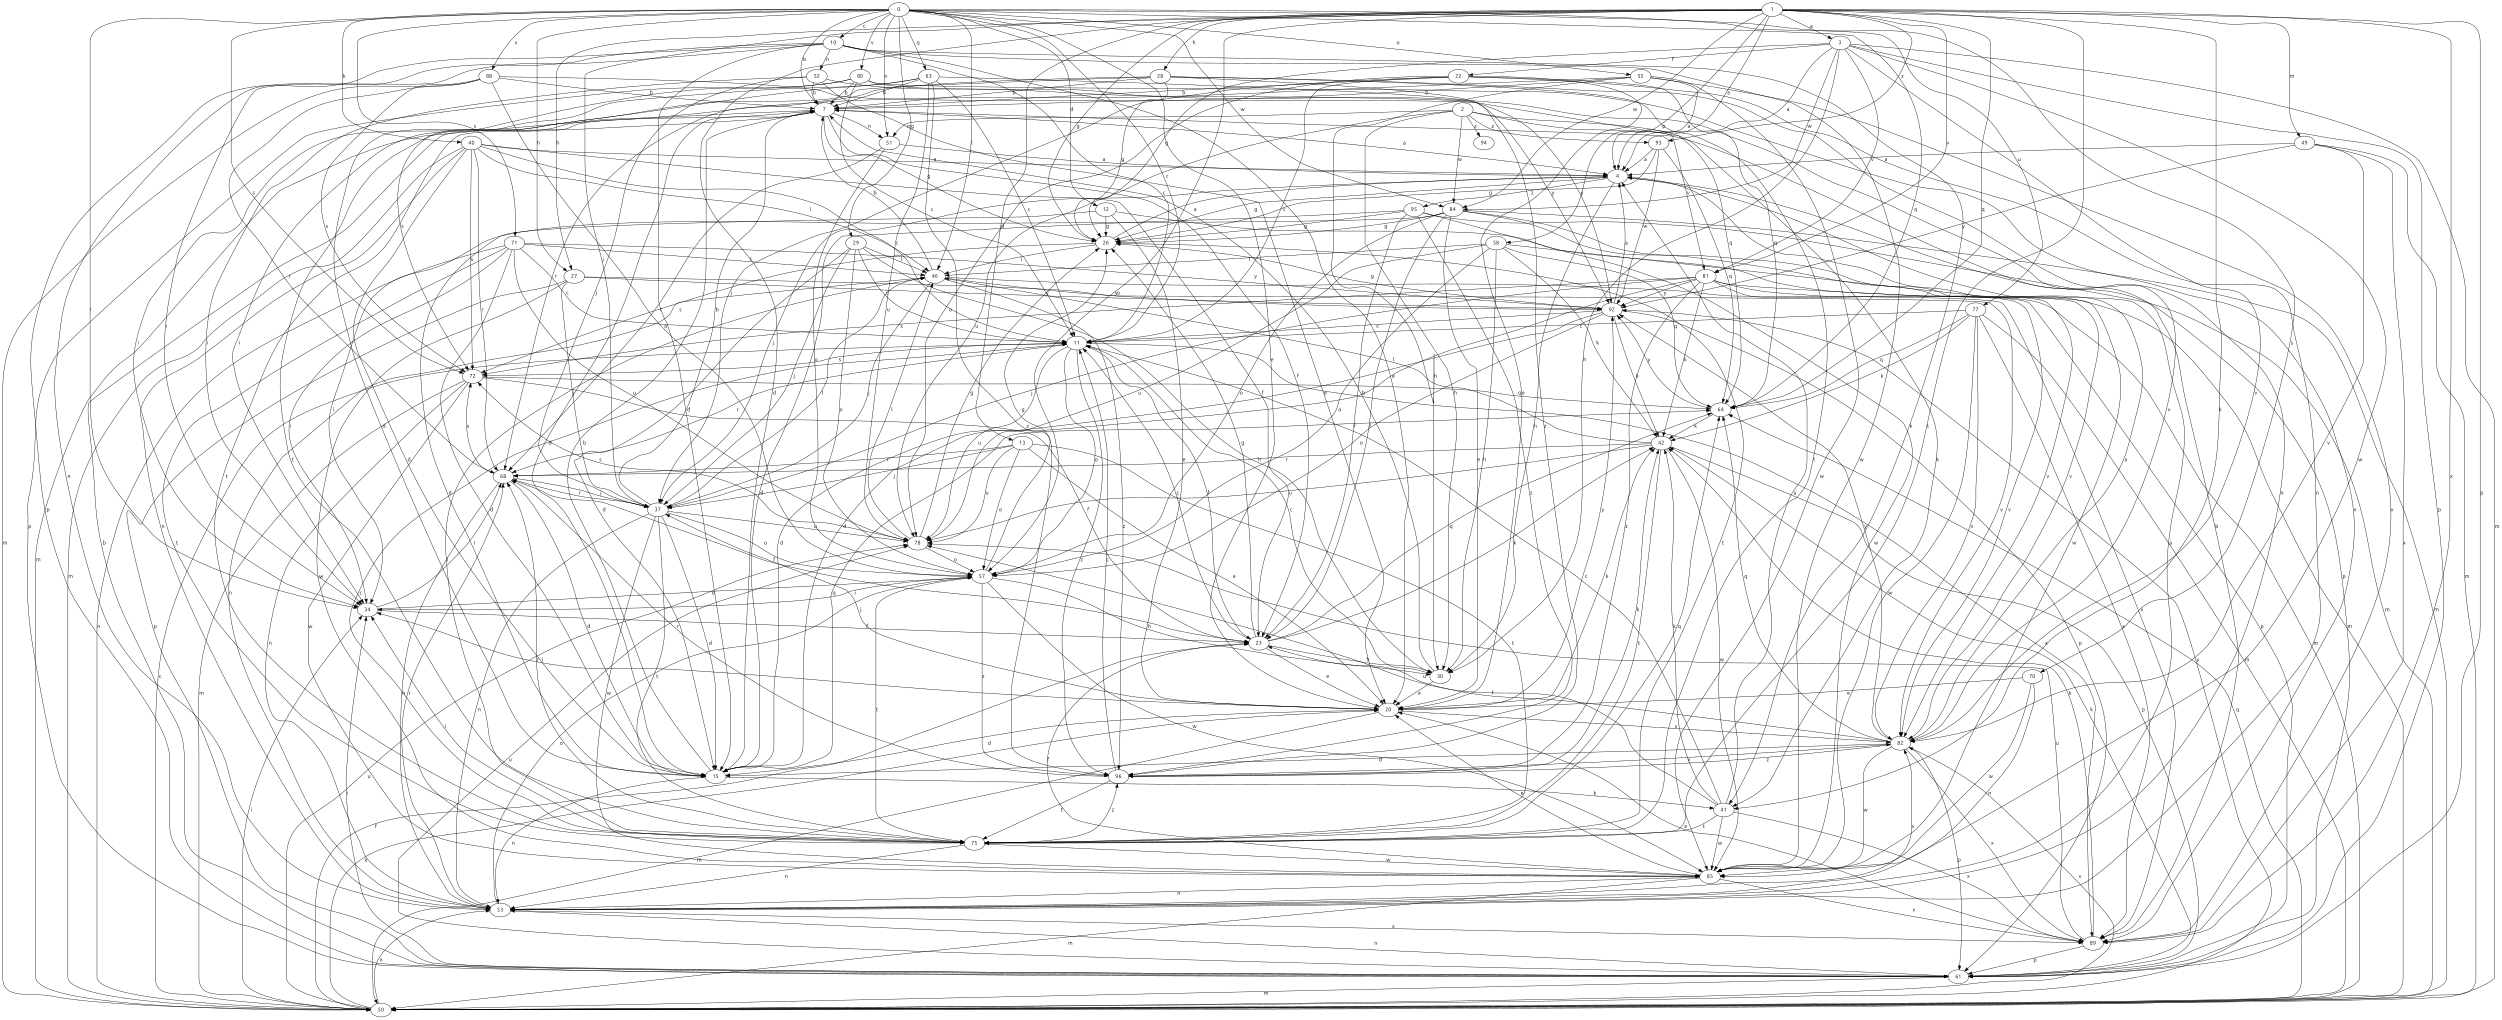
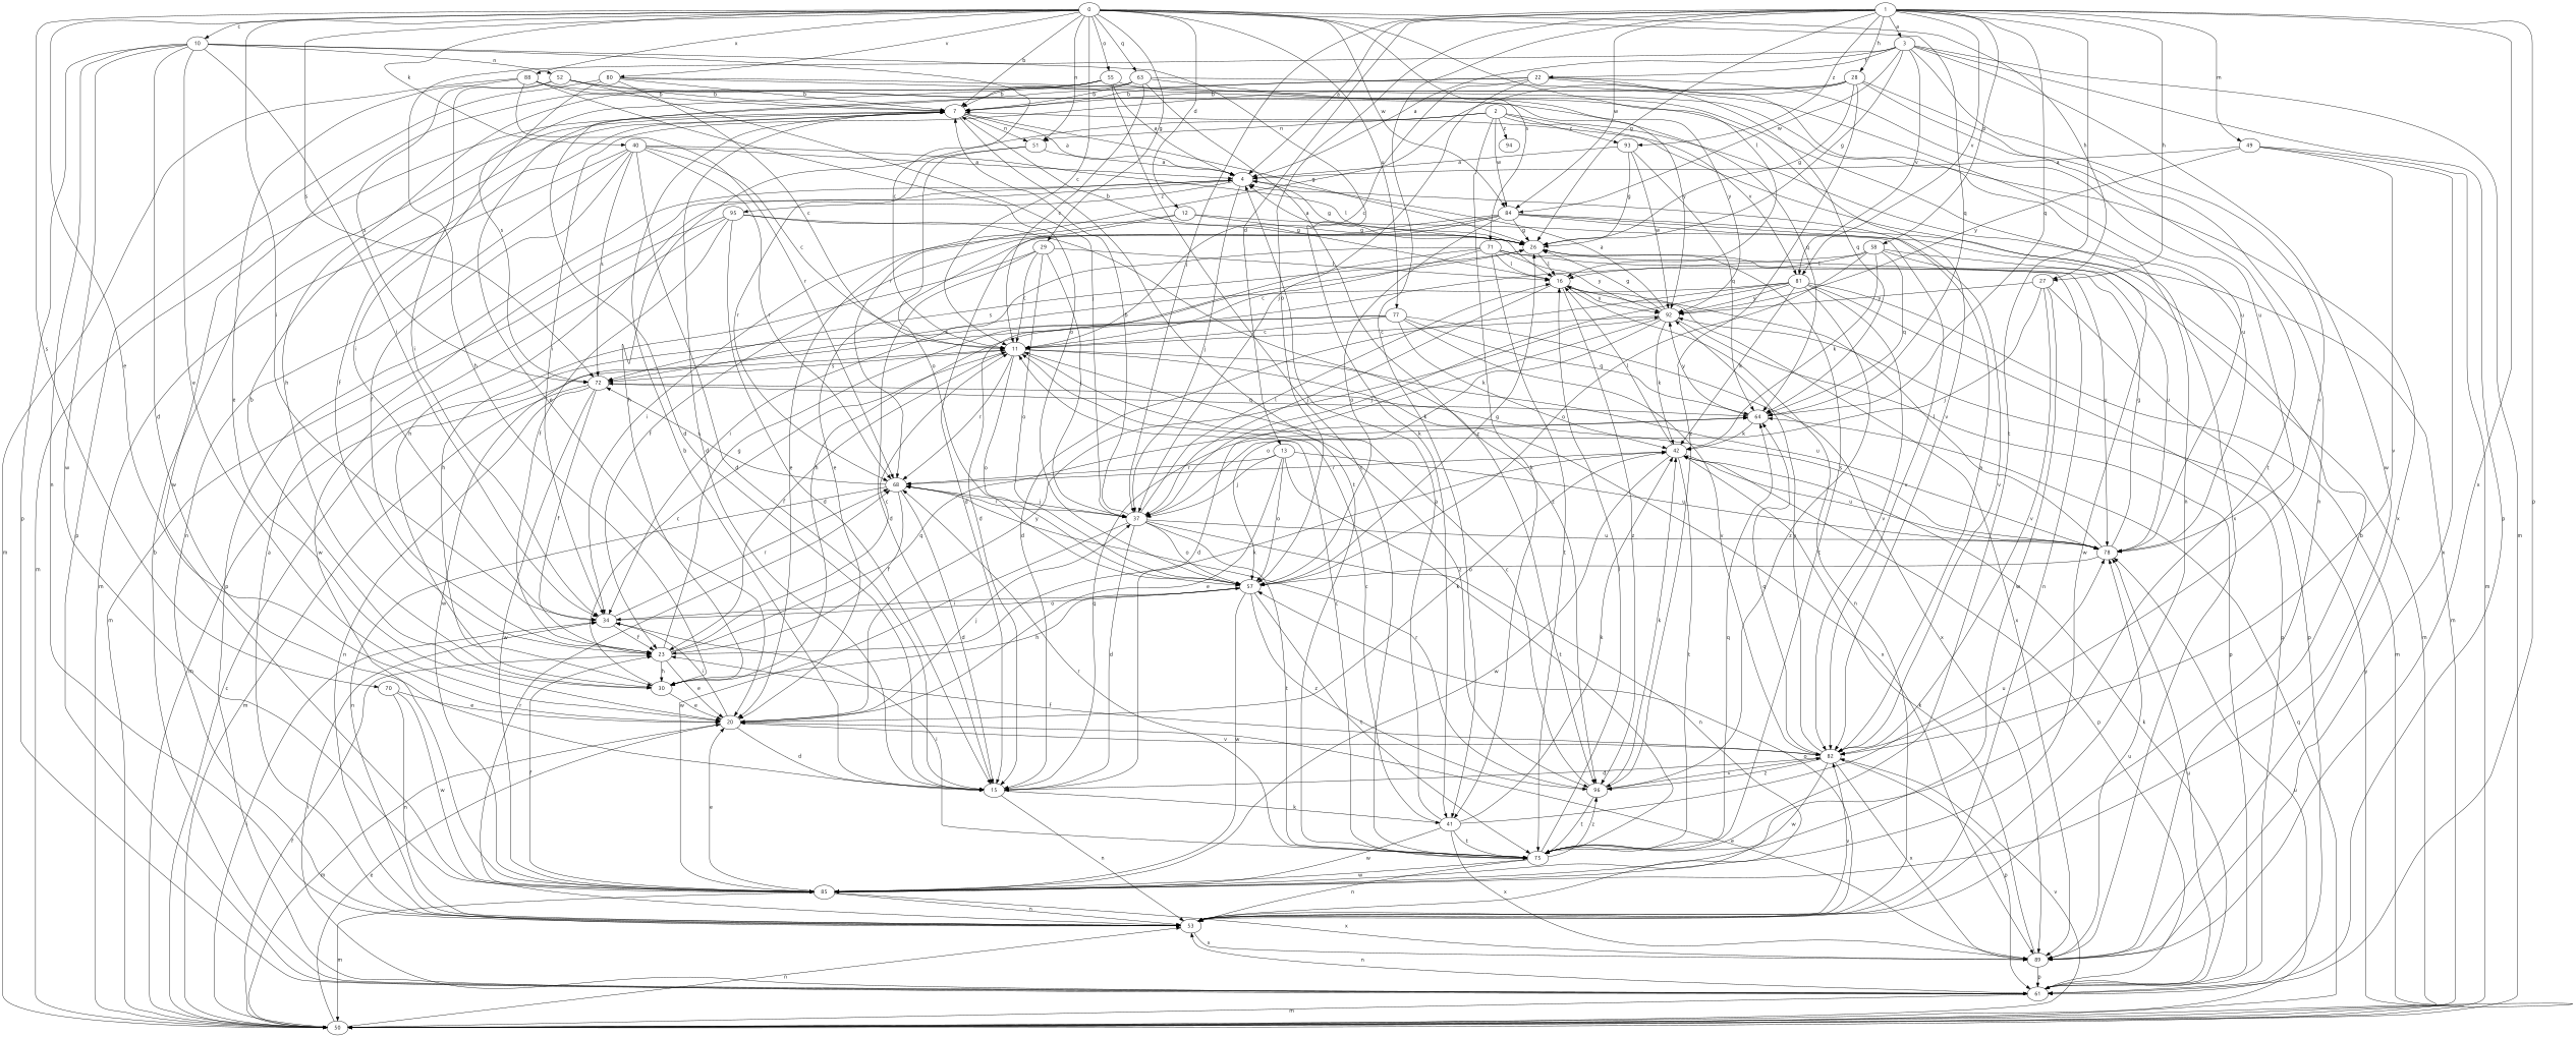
  strict digraph {
    fontname=Ubuntu
    node [fontname=Ubuntu]
    edge [fontname=Ubuntu]
    0
    7
    10
    11
    12
    20
    n7 [label=29]
    27
    34
    40
-   46
+   46 [label=16]
    51
    55
    63
    64
    70
    71
    72
    77
    80
    84
    88
    4
    15
    26
    75
    50
    23
    41
    61
    85
    52
    53
    57
    89
    78
    68
    96
    82
    37
    42
    92
    30
    1
    3
    13
    28
    49
    58
    81
    93
    22
    95
    2
    94
    0 -> 7 [label=b]
    0 -> 10 [label=c]
    0 -> 11 [label=c]
    0 -> 12 [label=d]
    0 -> 20 [label=e]
    0 -> n7 [label=g]
    0 -> 27 [label=h]
    0 -> 34 [label=i]
    0 -> 40 [label=k]
    0 -> 46 [label=l]
    0 -> 51 [label=n]
    0 -> 55 [label=o]
    0 -> 63 [label=q]
    0 -> 64 [label=q]
    0 -> 70 [label=s]
    0 -> 71 [label=s]
    0 -> 72 [label=s]
    0 -> 77 [label=u]
    0 -> 80 [label=v]
    0 -> 84 [label=w]
    0 -> 88 [label=x]
    7 -> 51 [label=n]
    7 -> 4 [label=a]
    7 -> 15 [label=d]
    7 -> 26 [label=g]
    7 -> 75 [label=t]
    7 -> 50 [label=m]
    7 -> 23 [label=f]
    10 -> 11 [label=c]
    10 -> 20 [label=e]
    10 -> 34 [label=i]
    10 -> 15 [label=d]
    10 -> 41 [label=k]
    10 -> 61 [label=p]
    10 -> 85 [label=w]
    10 -> 52 [label=n]
    10 -> 53 [label=n]
    11 -> 72 [label=s]
    11 -> 23 [label=f]
    11 -> 57 [label=o]
    11 -> 89 [label=x]
    11 -> 78 [label=u]
    11 -> 68 [label=r]
    11 -> 96 [label=z]
    12 -> 20 [label=e]
    12 -> 15 [label=d]
    12 -> 26 [label=g]
    12 -> 82 [label=v]
    20 -> 34 [label=i]
    20 -> 15 [label=d]
    20 -> 50 [label=m]
    20 -> 82 [label=v]
    20 -> 37 [label=j]
    20 -> 42 [label=k]
    20 -> 92 [label=y]
    n7 -> 11 [label=c]
    n7 -> 46 [label=l]
    n7 -> 15 [label=d]
    n7 -> 57 [label=o]
    n7 -> 37 [label=j]
    n7 -> 30 [label=h]
    27 -> 61 [label=p]
    27 -> 85 [label=w]
    27 -> 82 [label=v]
    27 -> 37 [label=j]
    27 -> 92 [label=y]
    34 -> 23 [label=f]
    34 -> 57 [label=o]
    34 -> 68 [label=r]
    40 -> 11 [label=c]
    40 -> 46 [label=l]
    40 -> 72 [label=s]
    40 -> 4 [label=a]
    40 -> 15 [label=d]
    40 -> 50 [label=m]
    40 -> 23 [label=f]
    40 -> 53 [label=n]
    40 -> 68 [label=r]
    46 -> 7 [label=b]
    46 -> 53 [label=n]
    46 -> 89 [label=x]
    46 -> 96 [label=z]
    46 -> 37 [label=j]
    46 -> 92 [label=y]
    51 -> 4 [label=a]
    51 -> 57 [label=o]
    51 -> 68 [label=r]
    55 -> 7 [label=b]
    55 -> 4 [label=a]
    55 -> 75 [label=t]
    55 -> 85 [label=w]
    55 -> 89 [label=x]
    55 -> 30 [label=h]
    63 -> 7 [label=b]
    63 -> 11 [label=c]
    63 -> 72 [label=s]
    63 -> 15 [label=d]
    63 -> 78 [label=u]
    63 -> 96 [label=z]
    63 -> 92 [label=y]
    64 -> 42 [label=k]
    64 -> 92 [label=y]
    70 -> 20 [label=e]
    70 -> 85 [label=w]
    70 -> 53 [label=n]
    71 -> 11 [label=c]
    71 -> 34 [label=i]
    71 -> 46 [label=l]
    71 -> 15 [label=d]
    71 -> 75 [label=t]
-   71 -> 50 [label=n]
+   71 -> 53 [label=n]
    71 -> 78 [label=u]
    71 -> 92 [label=y]
    72 -> 64 [label=q]
    72 -> 50 [label=m]
    72 -> 23 [label=f]
    72 -> 85 [label=w]
    72 -> 53 [label=n]
    77 -> 11 [label=c]
    77 -> 64 [label=q]
    77 -> 50 [label=m]
    77 -> 85 [label=w]
    77 -> 89 [label=x]
    77 -> 82 [label=v]
    77 -> 42 [label=k]
    80 -> 7 [label=b]
    80 -> 11 [label=c]
    80 -> 34 [label=i]
    80 -> 61 [label=p]
    80 -> 89 [label=x]
    80 -> 82 [label=v]
    84 -> 20 [label=e]
    84 -> 34 [label=i]
    84 -> 26 [label=g]
    84 -> 50 [label=m]
    84 -> 23 [label=f]
    84 -> 85 [label=w]
    84 -> 57 [label=o]
    84 -> 82 [label=v]
    88 -> 7 [label=b]
    88 -> 64 [label=q]
    88 -> 72 [label=s]
    88 -> 50 [label=m]
    88 -> 57 [label=o]
    88 -> 68 [label=r]
    4 -> 26 [label=g]
    4 -> 61 [label=p]
    4 -> 37 [label=j]
    4 -> 30 [label=h]
    4 -> 95 [label=z]
    15 -> 7 [label=b]
    15 -> 64 [label=q]
    15 -> 41 [label=k]
    15 -> 53 [label=n]
    26 -> 46 [label=l]
    26 -> 72 [label=s]
    26 -> 4 [label=a]
    26 -> 75 [label=t]
    75 -> 11 [label=c]
    75 -> 34 [label=i]
    75 -> 46 [label=l]
    75 -> 64 [label=q]
    75 -> 85 [label=w]
    75 -> 53 [label=n]
    75 -> 68 [label=r]
    75 -> 96 [label=z]
    50 -> 11 [label=c]
    50 -> 20 [label=e]
    50 -> 34 [label=i]
    50 -> 64 [label=q]
    50 -> 23 [label=f]
    50 -> 53 [label=n]
    50 -> 78 [label=u]
    50 -> 82 [label=v]
    50 -> 92 [label=y]
    23 -> 11 [label=c]
    23 -> 20 [label=e]
    23 -> 64 [label=q]
    23 -> 26 [label=g]
    23 -> 42 [label=k]
    23 -> 30 [label=h]
    41 -> 11 [label=c]
    41 -> 4 [label=a]
    41 -> 75 [label=t]
    41 -> 85 [label=w]
    41 -> 89 [label=x]
    41 -> 78 [label=u]
    41 -> 42 [label=k]
    61 -> 7 [label=b]
    61 -> 34 [label=i]
    61 -> 50 [label=m]
    61 -> 53 [label=n]
    61 -> 78 [label=u]
    61 -> 42 [label=k]
    85 -> 20 [label=e]
    85 -> 50 [label=m]
    85 -> 23 [label=f]
    85 -> 53 [label=n]
    85 -> 89 [label=x]
    52 -> 7 [label=b]
    52 -> 20 [label=e]
    52 -> 34 [label=i]
    52 -> 37 [label=j]
    52 -> 92 [label=y]
    53 -> 4 [label=a]
    53 -> 57 [label=o]
    53 -> 89 [label=x]
    53 -> 68 [label=r]
    53 -> 82 [label=v]
    57 -> 34 [label=i]
    57 -> 26 [label=g]
    57 -> 75 [label=t]
    57 -> 85 [label=w]
    57 -> 96 [label=z]
    57 -> 30 [label=h]
    89 -> 7 [label=b]
    89 -> 20 [label=e]
    89 -> 61 [label=p]
    89 -> 78 [label=u]
    89 -> 42 [label=k]
    78 -> 46 [label=l]
    78 -> 72 [label=s]
    78 -> 26 [label=g]
    78 -> 57 [label=o]
    68 -> 72 [label=s]
    68 -> 15 [label=d]
    68 -> 23 [label=f]
    68 -> 53 [label=n]
    68 -> 37 [label=j]
    96 -> 11 [label=c]
    96 -> 75 [label=t]
    96 -> 68 [label=r]
    96 -> 82 [label=v]
    96 -> 42 [label=k]
    82 -> 64 [label=q]
    82 -> 4 [label=a]
    82 -> 15 [label=d]
    82 -> 23 [label=f]
    82 -> 61 [label=p]
    82 -> 85 [label=w]
    82 -> 89 [label=x]
    82 -> 96 [label=z]
    82 -> 92 [label=y]
    37 -> 7 [label=b]
    37 -> 46 [label=l]
    37 -> 15 [label=d]
    37 -> 75 [label=t]
    37 -> 85 [label=w]
    37 -> 53 [label=n]
    37 -> 57 [label=o]
    37 -> 78 [label=u]
    37 -> 68 [label=r]
    42 -> 46 [label=l]
    42 -> 75 [label=t]
    42 -> 61 [label=p]
    42 -> 85 [label=w]
    42 -> 78 [label=u]
    42 -> 68 [label=r]
    92 -> 11 [label=c]
    92 -> 4 [label=a]
    92 -> 15 [label=d]
    92 -> 26 [label=g]
    92 -> 61 [label=p]
    92 -> 57 [label=o]
    92 -> 42 [label=k]
    30 -> 7 [label=b]
    30 -> 11 [label=c]
    30 -> 20 [label=e]
    1 -> 27 [label=h]
    1 -> 64 [label=q]
    1 -> 84 [label=w]
    1 -> 4 [label=a]
-   1 -> 15 [label=d]
    1 -> 26 [label=g]
    1 -> 75 [label=t]
    1 -> 41 [label=k]
    1 -> 61 [label=p]
    1 -> 57 [label=o]
    1 -> 89 [label=x]
    1 -> 37 [label=j]
    1 -> 3 [label=a]
    1 -> 13 [label=d]
    1 -> 28 [label=h]
    1 -> 49 [label=m]
    1 -> 58 [label=p]
    1 -> 81 [label=v]
    1 -> 93 [label=z]
    3 -> 84 [label=w]
    3 -> 4 [label=a]
    3 -> 26 [label=g]
    3 -> 50 [label=m]
    3 -> 61 [label=p]
    3 -> 85 [label=w]
    3 -> 82 [label=v]
    3 -> 30 [label=h]
    3 -> 81 [label=v]
    3 -> 22 [label=f]
    13 -> 20 [label=e]
    13 -> 75 [label=t]
    13 -> 57 [label=o]
    13 -> 78 [label=u]
    13 -> 68 [label=r]
    13 -> 37 [label=j]
    28 -> 7 [label=b]
    28 -> 34 [label=i]
    28 -> 26 [label=g]
    28 -> 75 [label=t]
    28 -> 53 [label=n]
    28 -> 68 [label=r]
    28 -> 96 [label=z]
    49 -> 4 [label=a]
    49 -> 50 [label=m]
    49 -> 89 [label=x]
    49 -> 82 [label=v]
    49 -> 92 [label=y]
    58 -> 46 [label=l]
    58 -> 64 [label=q]
    58 -> 50 [label=m]
    58 -> 57 [label=o]
    58 -> 78 [label=u]
    58 -> 42 [label=k]
    58 -> 30 [label=h]
    81 -> 72 [label=s]
    81 -> 15 [label=d]
    81 -> 50 [label=m]
    81 -> 61 [label=p]
    81 -> 96 [label=z]
    81 -> 82 [label=v]
    81 -> 37 [label=j]
    81 -> 42 [label=k]
    81 -> 92 [label=y]
    93 -> 64 [label=q]
    93 -> 4 [label=a]
    93 -> 26 [label=g]
    93 -> 92 [label=w]
    22 -> 7 [label=b]
    22 -> 11 [label=c]
    22 -> 20 [label=e]
    22 -> 64 [label=q]
    22 -> 53 [label=n]
    22 -> 78 [label=u]
    22 -> 37 [label=j]
    95 -> 15 [label=d]
    95 -> 26 [label=g]
    95 -> 50 [label=m]
    95 -> 23 [label=f]
    95 -> 85 [label=w]
    95 -> 96 [label=z]
    2 -> 51 [label=n]
    2 -> 84 [label=w]
    2 -> 41 [label=k]
    2 -> 78 [label=u]
    2 -> 30 [label=h]
    2 -> 81 [label=v]
    2 -> 93 [label=z]
    2 -> 94 [label=z]
  }
